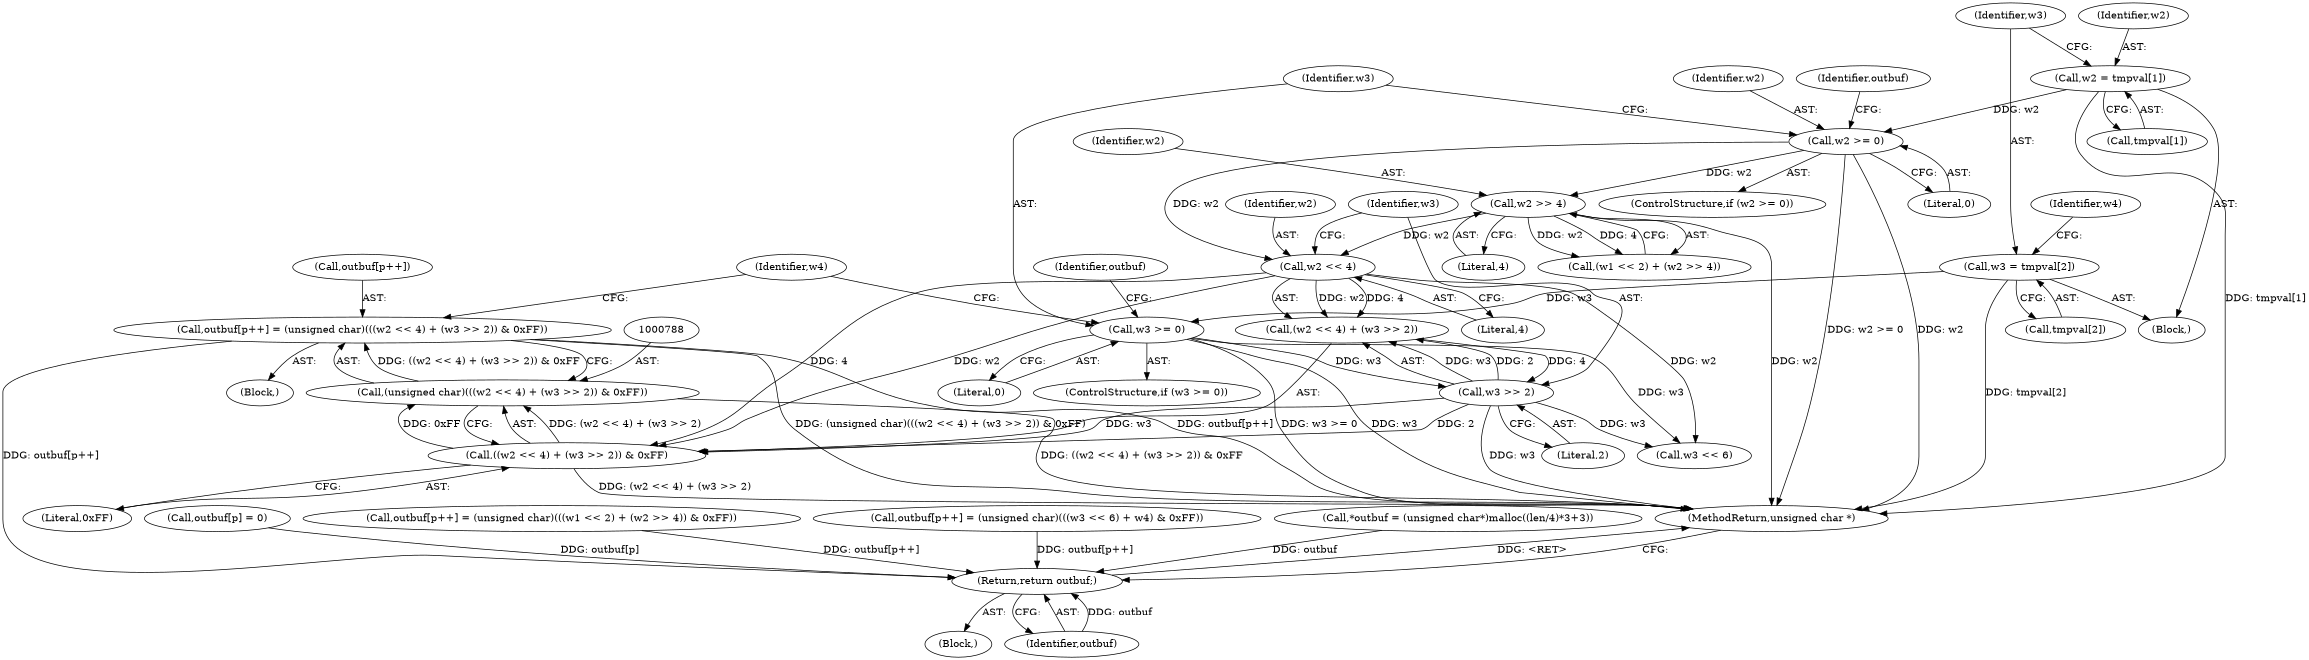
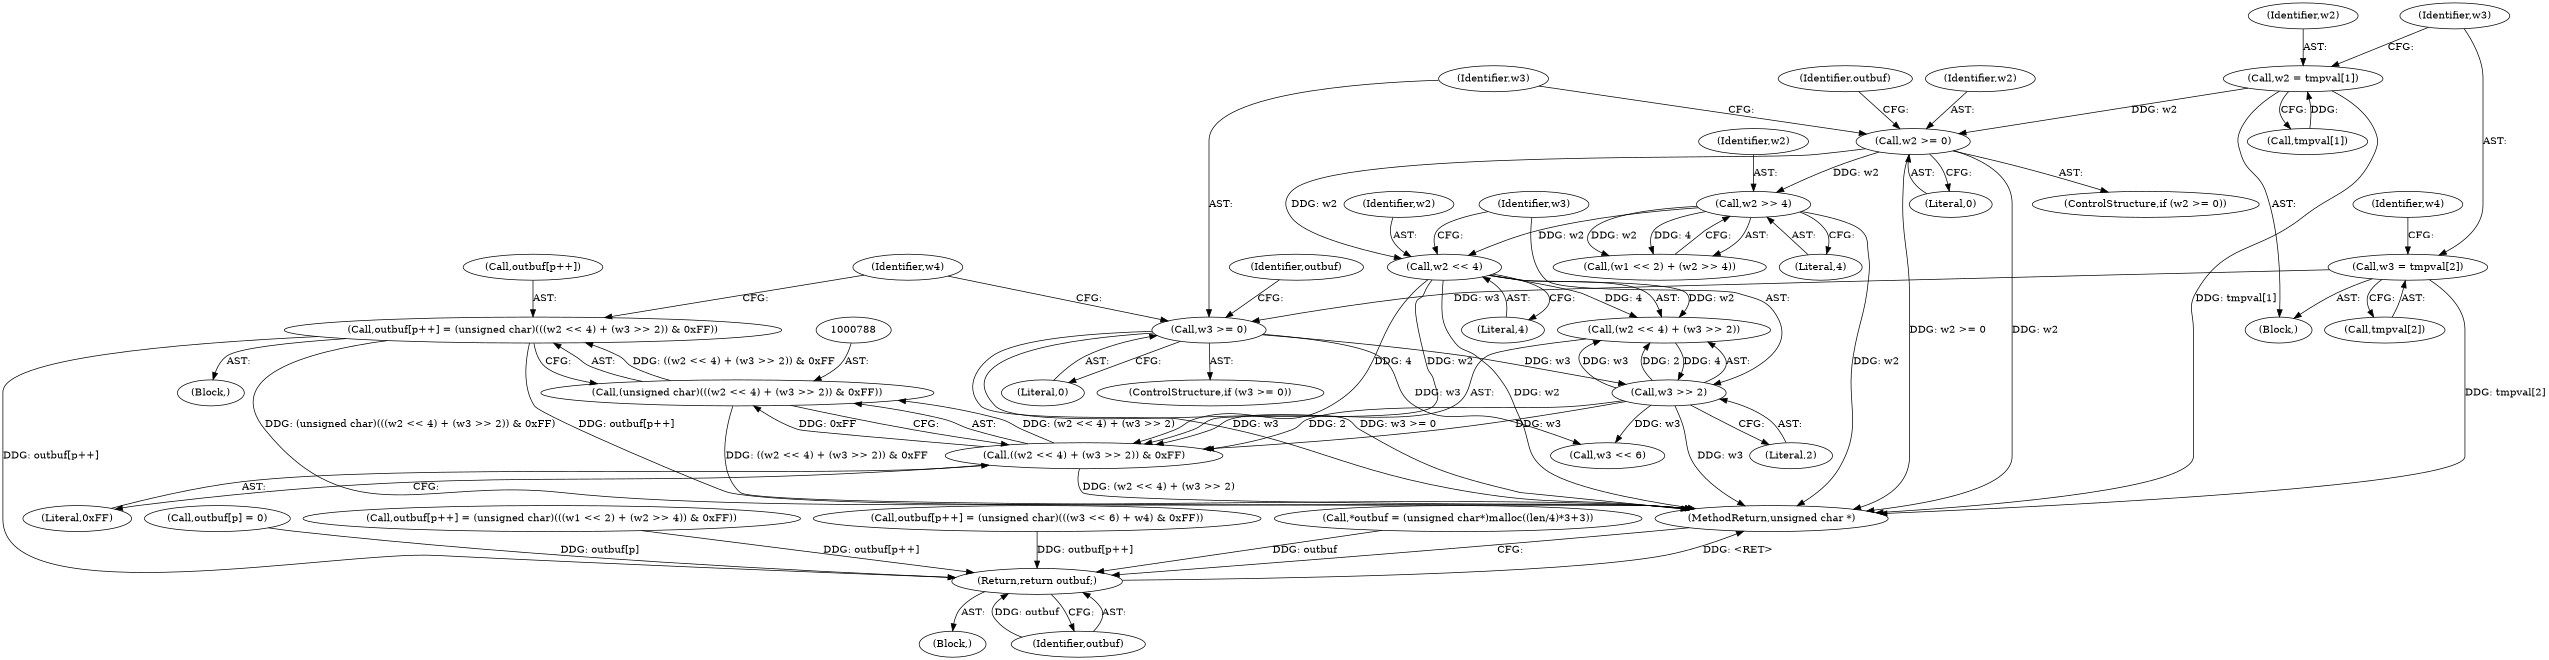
  digraph {
    n1 [label="(Call,outbuf[p++] = (unsigned char)(((w2 << 4) + (w3 >> 2)) & 0xFF))"]
    n2 [label="(Call,(unsigned char)(((w2 << 4) + (w3 >> 2)) & 0xFF))"]
    n3 [label="(Return,return outbuf;)"]
    n4 [label="(Block,)"]
    n5 [label="(MethodReturn,unsigned char *)"]
    n6 [label="(Call,((w2 << 4) + (w3 >> 2)) & 0xFF)"]
    n7 [label="(Block,)"]
    n8 [label="(Identifier,outbuf)"]
    n9 [label="(Literal,0xFF)"]
    n10 [label="(Call,w2 << 4)"]
    n11 [label="(Literal,4)"]
    n12 [label="(Call,(w2 << 4) + (w3 >> 2))"]
    n13 [label="(Call,w3 >> 2)"]
    n14 [label="(Call,w2 >> 4)"]
    n15 [label="(Call,(w1 << 2) + (w2 >> 4))"]
    n16 [label="(Literal,4)"]
    n17 [label="(Call,w2 >= 0)"]
    n18 [label="(ControlStructure,if (w2 >= 0))"]
    n19 [label="(Literal,0)"]
    n20 [label="(Call,w2 = tmpval[1])"]
    n21 [label="(Block,)"]
    n22 [label="(Call,tmpval[1])"]
    n23 [label="(Call,w3 << 6)"]
    n24 [label="(Literal,2)"]
    n25 [label="(Call,w3 >= 0)"]
    n26 [label="(Literal,0)"]
    n27 [label="(ControlStructure,if (w3 >= 0))"]
    n28 [label="(Call,w3 = tmpval[2])"]
    n29 [label="(Call,tmpval[2])"]
    n30 [label="(Identifier,w3)"]
    n31 [label="(Identifier,w3)"]
    n32 [label="(Call,outbuf[p] = 0)"]
    n33 [label="(Call,outbuf[p++] = (unsigned char)(((w1 << 2) + (w2 >> 4)) & 0xFF))"]
    n34 [label="(Call,outbuf[p++])"]
    n35 [label="(Identifier,w2)"]
    n36 [label="(Identifier,w4)"]
    n37 [label="(Identifier,outbuf)"]
    n38 [label="(Identifier,w3)"]
    n39 [label="(Identifier,outbuf)"]
    n40 [label="(Call,outbuf[p++] = (unsigned char)(((w3 << 6) + w4) & 0xFF))"]
    n41 [label="(Identifier,w4)"]
    n42 [label="(Identifier,w2)"]
    n43 [label="(Identifier,w2)"]
    n44 [label="(Call,*outbuf = (unsigned char*)malloc((len/4)*3+3))"]
    n45 [label="(Identifier,w2)"]
    n46 [label=1000788]
    n1 -> n2 [label="CFG: "]
    n1 -> n3 [label="DDG: outbuf[p++]"]
    n1 -> n4 [label="AST: "]
    n1 -> n5 [label="DDG: (unsigned char)(((w2 << 4) + (w3 >> 2)) & 0xFF)"]
    n1 -> n5 [label="DDG: outbuf[p++]"]
    n2 -> n1 [label="AST: "]
    n2 -> n1 [label="DDG: ((w2 << 4) + (w3 >> 2)) & 0xFF"]
    n2 -> n5 [label="DDG: ((w2 << 4) + (w3 >> 2)) & 0xFF"]
    n2 -> n6 [label="CFG: "]
    n3 -> n5 [label="DDG: <RET>"]
    n3 -> n7 [label="AST: "]
    n3 -> n8 [label="CFG: "]
    n5 -> n3 [label="CFG: "]
    n6 -> n2 [label="AST: "]
    n6 -> n2 [label="DDG: (w2 << 4) + (w3 >> 2)"]
    n6 -> n2 [label="DDG: 0xFF"]
    n6 -> n5 [label="DDG: (w2 << 4) + (w3 >> 2)"]
    n6 -> n9 [label="CFG: "]
    n8 -> n3 [label="AST: "]
    n8 -> n3 [label="DDG: outbuf"]
    n9 -> n6 [label="AST: "]
-   n10 -> n23 [label="DDG: w2"]
+   n10 -> n5 [label="DDG: w2"]
    n10 -> n6 [label="DDG: w2"]
    n10 -> n6 [label="DDG: 4"]
    n10 -> n11 [label="CFG: "]
    n10 -> n12 [label="AST: "]
    n10 -> n12 [label="DDG: w2"]
    n10 -> n12 [label="DDG: 4"]
    n11 -> n10 [label="AST: "]
    n12 -> n6 [label="AST: "]
    n12 -> n13 [label="DDG: 4"]
    n13 -> n5 [label="DDG: w3"]
    n13 -> n6 [label="DDG: w3"]
    n13 -> n6 [label="DDG: 2"]
    n13 -> n12 [label="AST: "]
    n13 -> n12 [label="DDG: w3"]
    n13 -> n12 [label="DDG: 2"]
    n13 -> n23 [label="DDG: w3"]
    n13 -> n24 [label="CFG: "]
    n14 -> n5 [label="DDG: w2"]
    n14 -> n10 [label="DDG: w2"]
    n14 -> n15 [label="AST: "]
    n14 -> n15 [label="DDG: w2"]
    n14 -> n15 [label="DDG: 4"]
    n14 -> n16 [label="CFG: "]
    n15 -> n14 [label="CFG: "]
    n16 -> n14 [label="AST: "]
    n17 -> n5 [label="DDG: w2"]
    n17 -> n5 [label="DDG: w2 >= 0"]
    n17 -> n10 [label="DDG: w2"]
    n17 -> n14 [label="DDG: w2"]
    n17 -> n18 [label="AST: "]
    n17 -> n19 [label="CFG: "]
    n19 -> n17 [label="AST: "]
    n20 -> n5 [label="DDG: tmpval[1]"]
    n20 -> n17 [label="DDG: w2"]
    n20 -> n21 [label="AST: "]
    n20 -> n22 [label="CFG: "]
-   n22 -> n20 [label="AST: "]
+   n22 -> n20 [label="DDG: "]
    n24 -> n13 [label="AST: "]
    n25 -> n5 [label="DDG: w3 >= 0"]
    n25 -> n5 [label="DDG: w3"]
    n25 -> n13 [label="DDG: w3"]
    n25 -> n23 [label="DDG: w3"]
    n25 -> n26 [label="CFG: "]
    n25 -> n27 [label="AST: "]
    n26 -> n25 [label="AST: "]
    n28 -> n5 [label="DDG: tmpval[2]"]
    n28 -> n21 [label="AST: "]
    n28 -> n25 [label="DDG: w3"]
    n28 -> n29 [label="CFG: "]
    n29 -> n28 [label="AST: "]
    n30 -> n10 [label="CFG: "]
    n30 -> n13 [label="AST: "]
    n31 -> n17 [label="CFG: "]
    n31 -> n25 [label="AST: "]
    n32 -> n3 [label="DDG: outbuf[p]"]
    n33 -> n3 [label="DDG: outbuf[p++]"]
    n34 -> n1 [label="AST: "]
    n35 -> n20 [label="AST: "]
    n36 -> n28 [label="CFG: "]
    n37 -> n25 [label="CFG: "]
    n38 -> n20 [label="CFG: "]
    n38 -> n28 [label="AST: "]
    n39 -> n17 [label="CFG: "]
    n40 -> n3 [label="DDG: outbuf[p++]"]
    n41 -> n1 [label="CFG: "]
    n41 -> n25 [label="CFG: "]
    n42 -> n17 [label="AST: "]
    n43 -> n10 [label="AST: "]
    n44 -> n3 [label="DDG: outbuf"]
    n45 -> n14 [label="AST: "]
    n46 -> n2 [label="AST: "]
  }
